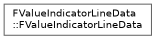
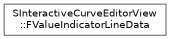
  digraph {
    rankdir=LR
-   n1 [color=grey40 fillcolor=white fontname=Helvetica fontsize=10 height=0.2 label="FValueIndicatorLineData\l::FValueIndicatorLineData" shape=box style=filled width=0.4]
+   n1 [color=grey40 fillcolor=white fontname=Helvetica fontsize=10 height=0.2 label="SInteractiveCurveEditorView\l::FValueIndicatorLineData" shape=box style=filled width=0.4]
  }
